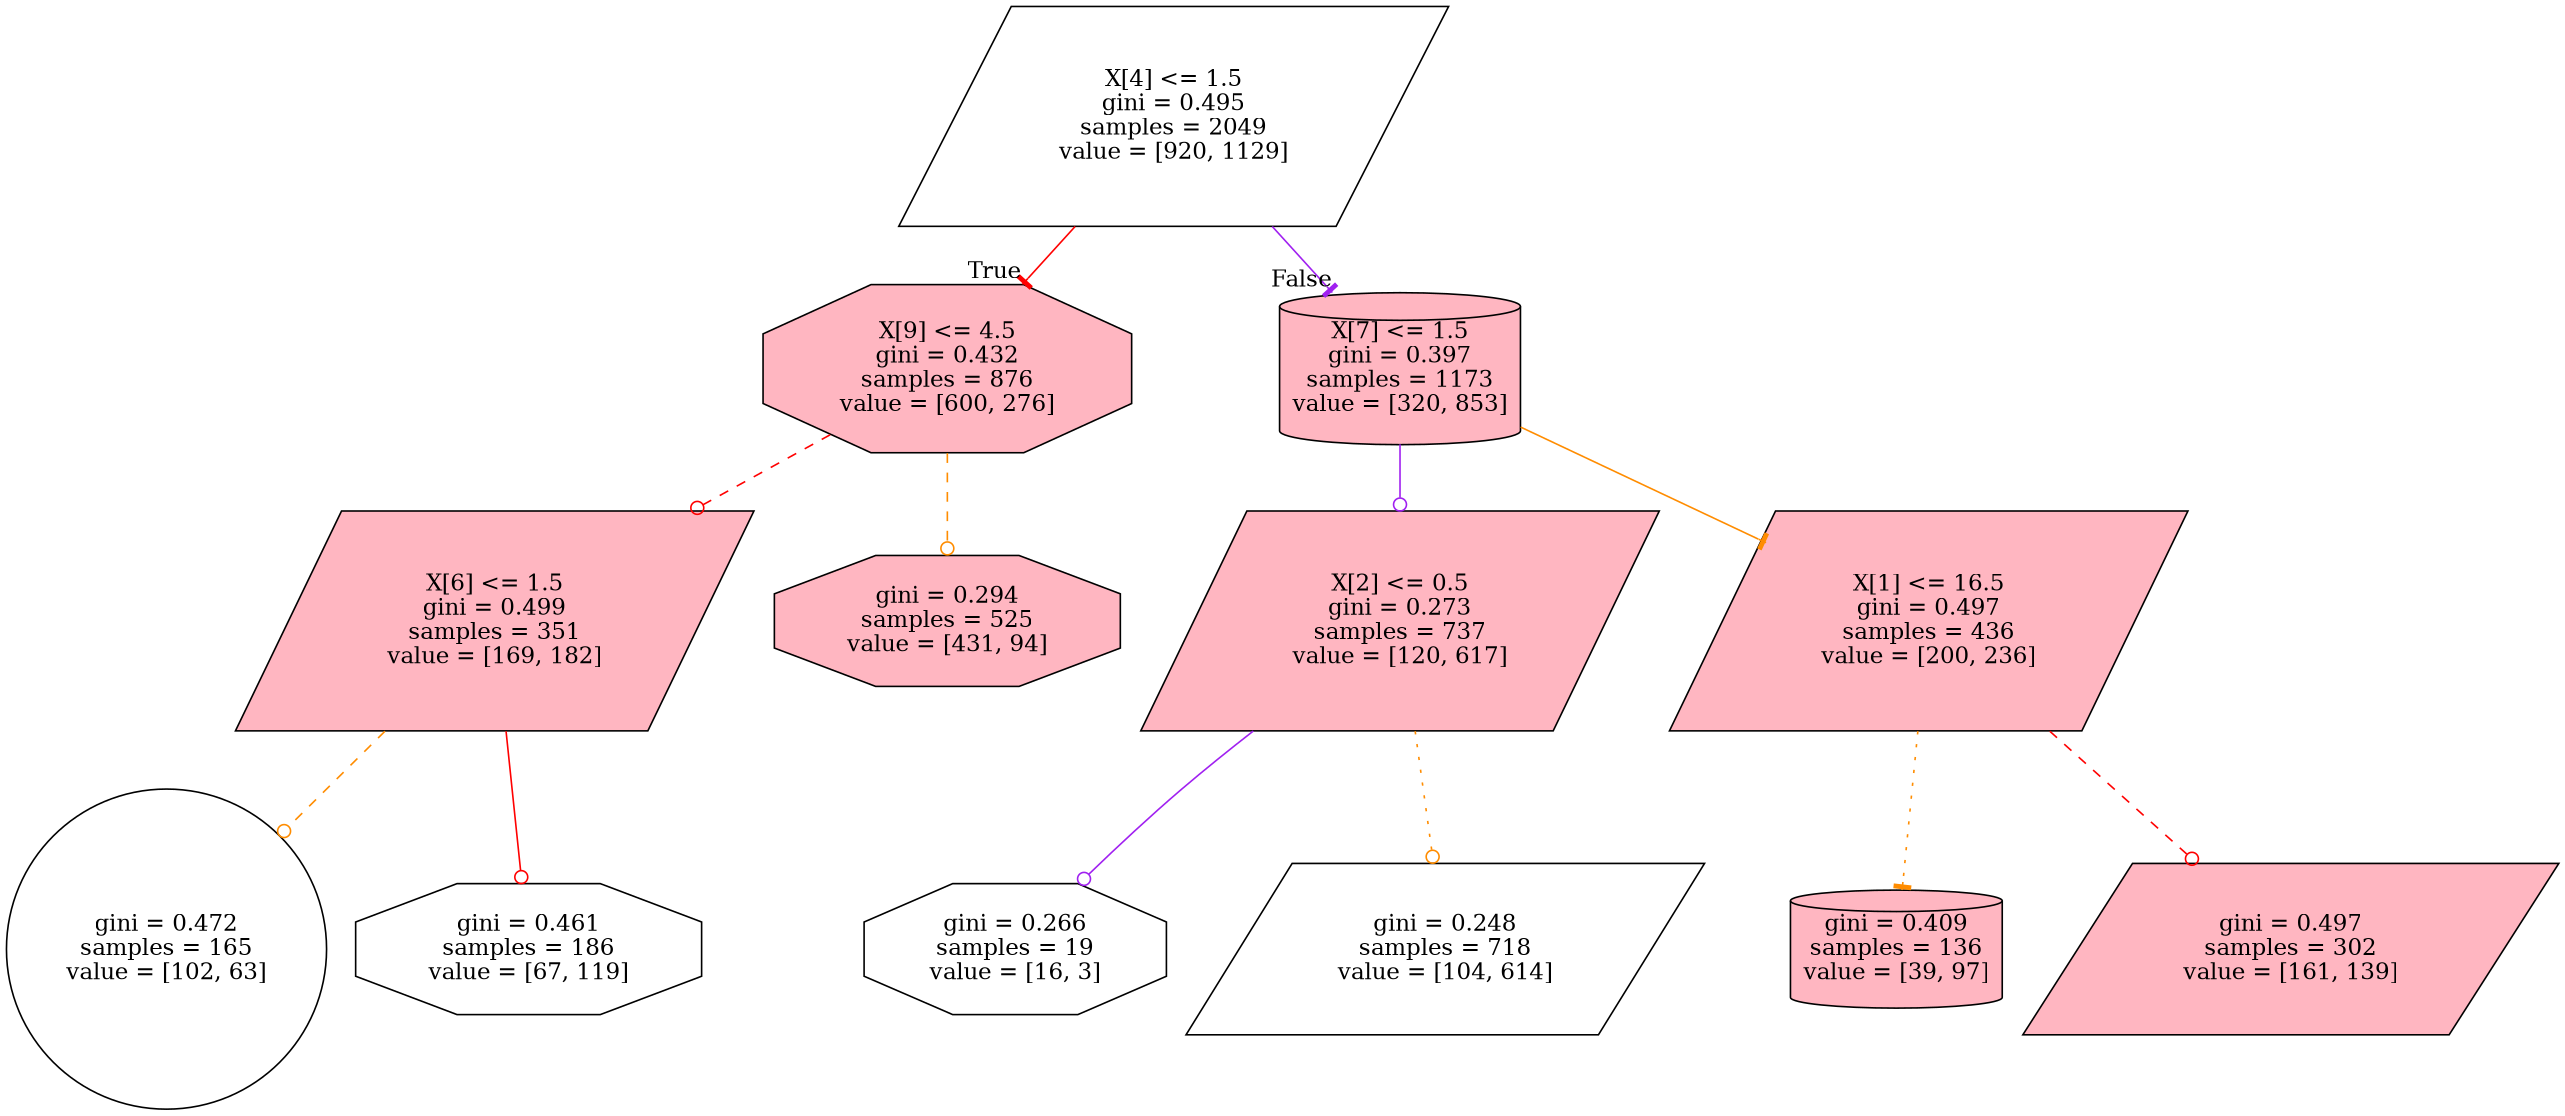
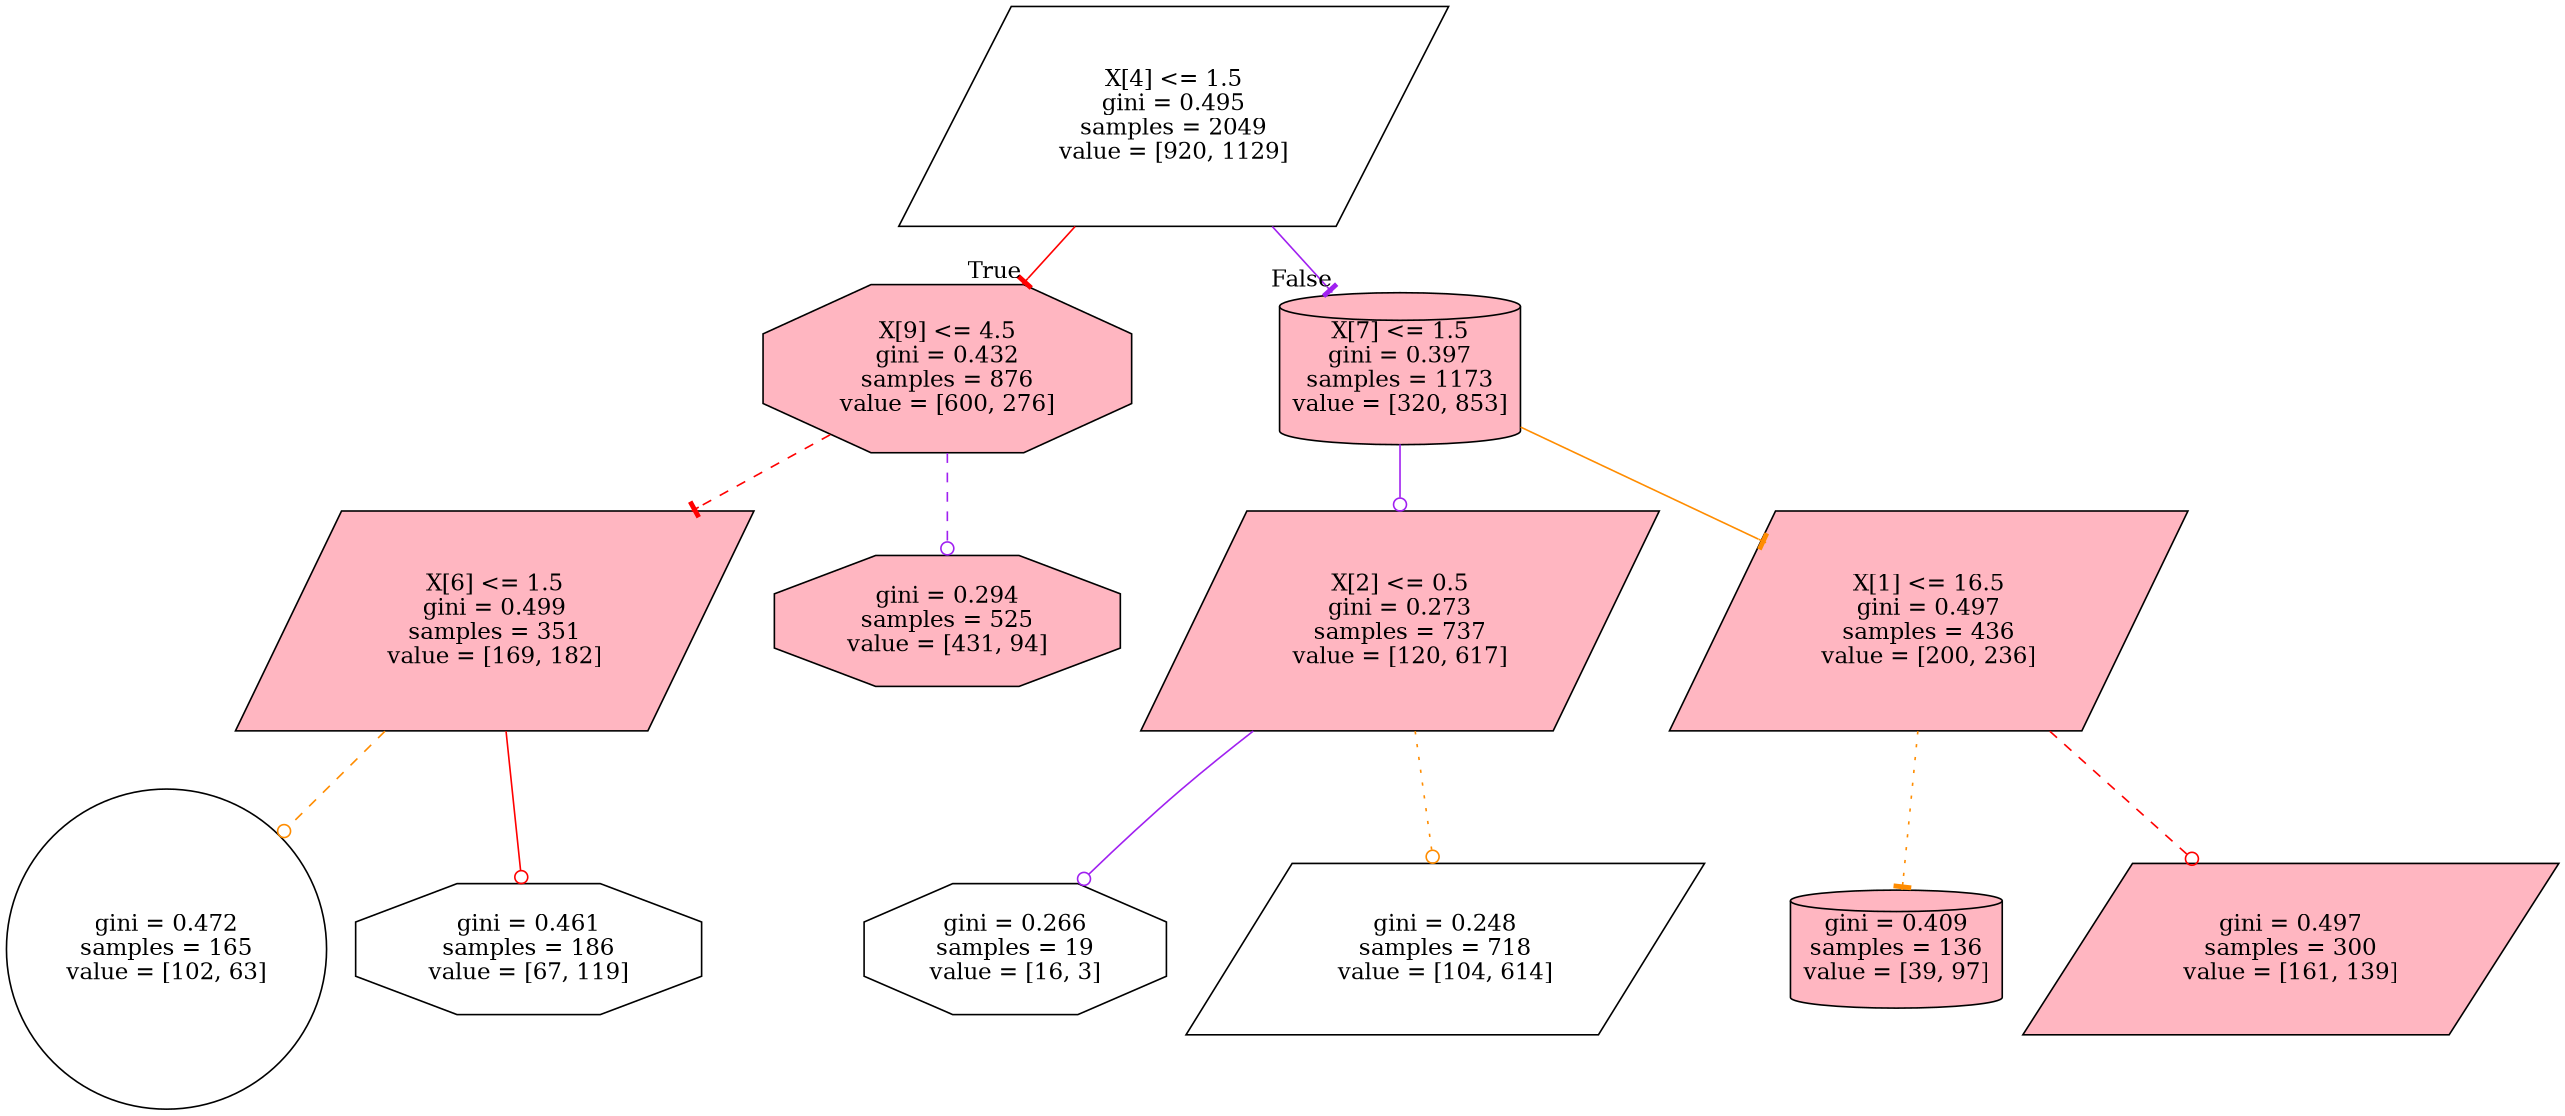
  digraph {
    node [fillcolor=lightpink shape=parallelogram style=filled]
    edge [arrowhead=odot color=darkorange style=solid]
    n1 [fillcolor=white label="X[4] <= 1.5\ngini = 0.495\nsamples = 2049\nvalue = [920, 1129]"]
    n2 [label="X[9] <= 4.5\ngini = 0.432\nsamples = 876\nvalue = [600, 276]" shape=octagon]
    n3 [label="X[7] <= 1.5\ngini = 0.397\nsamples = 1173\nvalue = [320, 853]" shape=cylinder]
    n4 [label="X[6] <= 1.5\ngini = 0.499\nsamples = 351\nvalue = [169, 182]"]
    n5 [label="gini = 0.294\nsamples = 525\nvalue = [431, 94]" shape=octagon]
    n6 [label="X[2] <= 0.5\ngini = 0.273\nsamples = 737\nvalue = [120, 617]"]
    n7 [label="X[1] <= 16.5\ngini = 0.497\nsamples = 436\nvalue = [200, 236]"]
    n8 [fillcolor=white label="gini = 0.472\nsamples = 165\nvalue = [102, 63]" shape=circle]
    n9 [fillcolor=white label="gini = 0.461\nsamples = 186\nvalue = [67, 119]" shape=octagon]
    n10 [fillcolor=white label="gini = 0.266\nsamples = 19\nvalue = [16, 3]" shape=octagon]
    n11 [fillcolor=white label="gini = 0.248\nsamples = 718\nvalue = [104, 614]"]
    n12 [label="gini = 0.409\nsamples = 136\nvalue = [39, 97]" shape=cylinder]
-   n13 [label="gini = 0.497\nsamples = 302\nvalue = [161, 139]"]
+   n13 [label="gini = 0.497\nsamples = 300\nvalue = [161, 139]"]
    n1 -> n2 [arrowhead=tee color=red headlabel=True labelangle=45 labeldistance=2.5]
    n1 -> n3 [arrowhead=tee color=purple headlabel=False labelangle=-45 labeldistance=2.5]
-   n2 -> n4 [color=red style=dashed]
-   n2 -> n5 [style=dashed]
+   n2 -> n4 [arrowhead=tee color=red style=dashed]
+   n2 -> n5 [color=purple style=dashed]
    n3 -> n6 [color=purple]
    n3 -> n7 [arrowhead=tee]
    n4 -> n8 [style=dashed]
    n4 -> n9 [color=red]
    n6 -> n10 [color=purple]
    n6 -> n11 [style=dotted]
    n7 -> n12 [arrowhead=tee style=dotted]
    n7 -> n13 [color=red style=dashed]
  }
